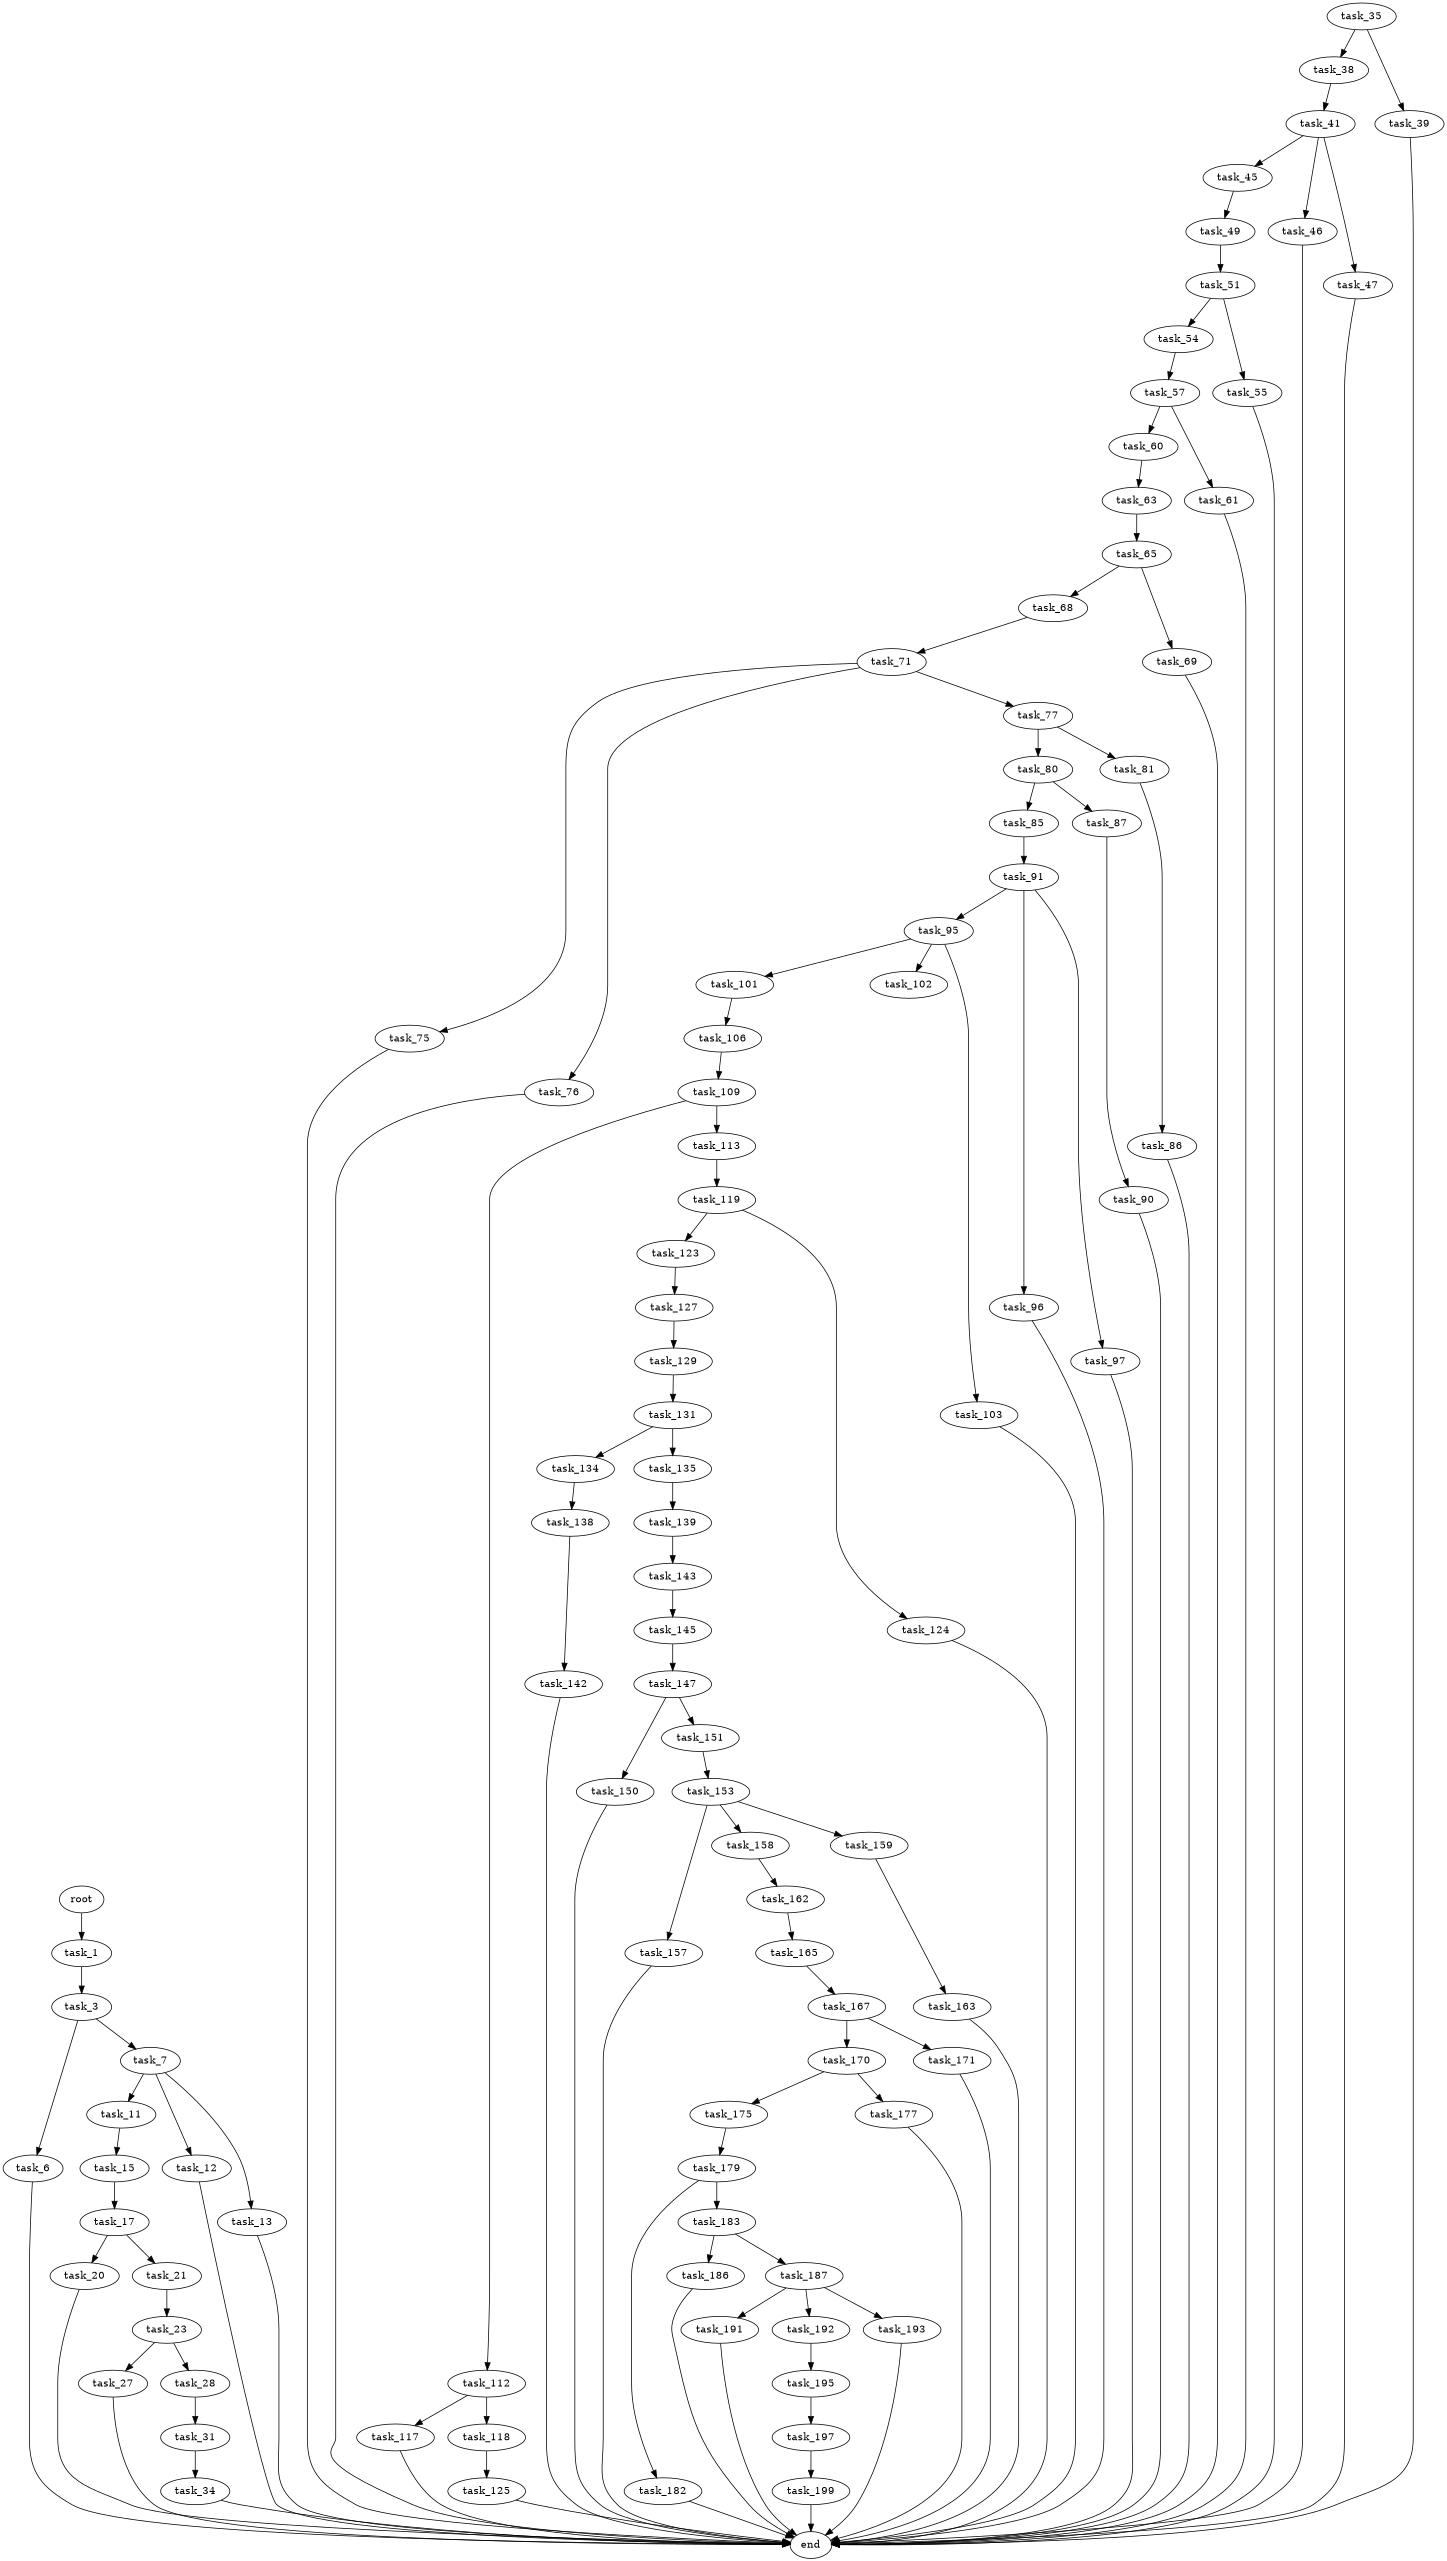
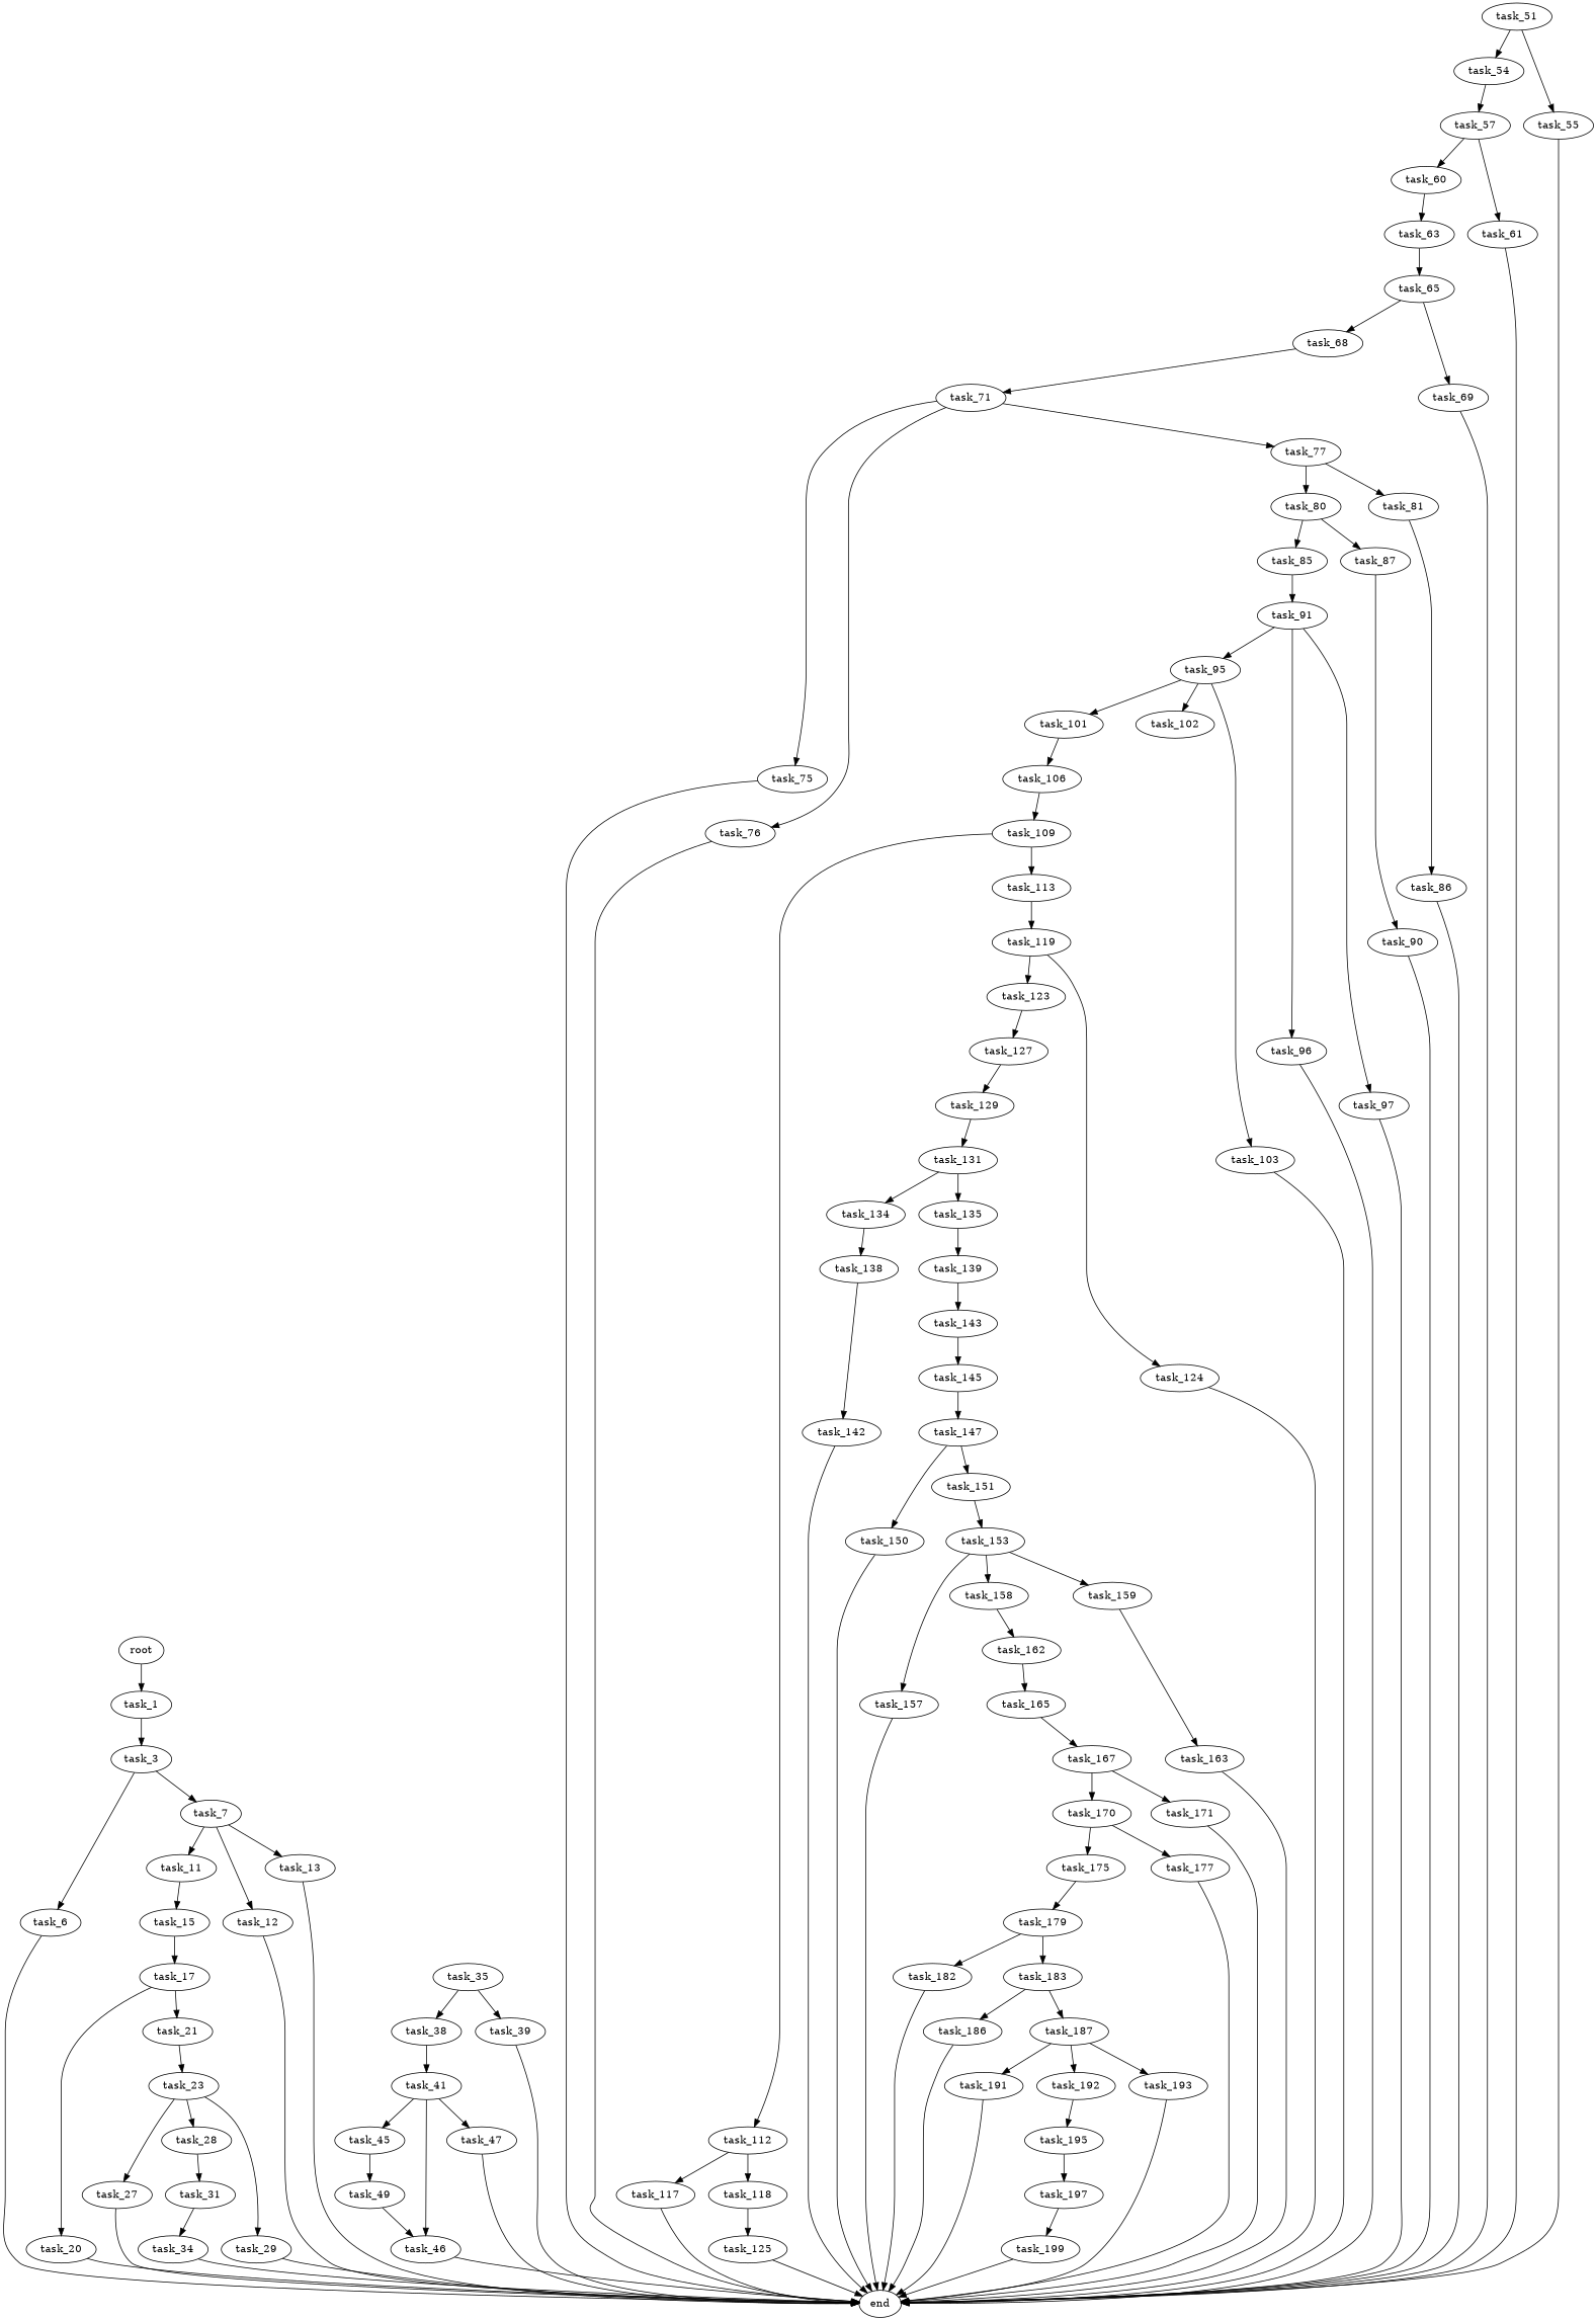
  digraph {
    root
    task_1
    task_3
    task_6
    task_7
    end
    task_11
    task_12
    task_13
    task_15
    task_17
    task_20
    task_21
    task_23
    task_27
    task_28
+   task_29
    task_31
    task_34
    task_35
    task_38
    task_39
    task_41
    task_45
    task_46
    task_47
    task_49
    task_51
    task_54
    task_55
    task_57
    task_60
    task_61
    task_63
    task_65
    task_68
    task_69
    task_71
    task_75
    task_76
    task_77
    task_80
    task_81
    task_85
    task_87
    task_86
    task_91
    task_90
    task_95
    task_96
    task_97
    task_101
    task_102
    task_103
    task_106
    task_109
    task_112
    task_113
    task_117
    task_118
    task_119
    task_125
    task_123
    task_124
    task_127
    task_129
    task_131
    task_134
    task_135
    task_138
    task_139
    task_142
    task_143
    task_145
    task_147
    task_150
    task_151
    task_153
    task_157
    task_158
    task_159
    task_162
    task_163
    task_165
    task_167
    task_170
    task_171
    task_175
    task_177
    task_179
    task_182
    task_183
    task_186
    task_187
    task_191
    task_192
    task_193
    task_195
    task_197
    task_199
    root -> task_1
    task_1 -> task_3
    task_3 -> task_6
    task_3 -> task_7
    task_6 -> end
    task_7 -> task_11
    task_7 -> task_12
    task_7 -> task_13
    task_11 -> task_15
    task_12 -> end
    task_13 -> end
    task_15 -> task_17
    task_17 -> task_20
    task_17 -> task_21
    task_20 -> end
    task_21 -> task_23
    task_23 -> task_27
    task_23 -> task_28
+   task_23 -> task_29
    task_27 -> end
    task_28 -> task_31
+   task_29 -> end
    task_31 -> task_34
    task_34 -> end
    task_35 -> task_38
    task_35 -> task_39
    task_38 -> task_41
    task_39 -> end
    task_41 -> task_45
    task_41 -> task_46
    task_41 -> task_47
    task_45 -> task_49
    task_46 -> end
    task_47 -> end
-   task_49 -> task_51
+   task_49 -> task_46
    task_51 -> task_54
    task_51 -> task_55
    task_54 -> task_57
    task_55 -> end
    task_57 -> task_60
    task_57 -> task_61
    task_60 -> task_63
    task_61 -> end
    task_63 -> task_65
    task_65 -> task_68
    task_65 -> task_69
    task_68 -> task_71
    task_69 -> end
    task_71 -> task_75
    task_71 -> task_76
    task_71 -> task_77
    task_75 -> end
    task_76 -> end
    task_77 -> task_80
    task_77 -> task_81
    task_80 -> task_85
    task_80 -> task_87
    task_81 -> task_86
    task_85 -> task_91
    task_87 -> task_90
    task_86 -> end
    task_91 -> task_95
    task_91 -> task_96
    task_91 -> task_97
    task_90 -> end
    task_95 -> task_101
    task_95 -> task_102
    task_95 -> task_103
    task_96 -> end
    task_97 -> end
    task_101 -> task_106
    task_103 -> end
    task_106 -> task_109
    task_109 -> task_112
    task_109 -> task_113
    task_112 -> task_117
    task_112 -> task_118
    task_113 -> task_119
    task_117 -> end
    task_118 -> task_125
    task_119 -> task_123
    task_119 -> task_124
    task_125 -> end
    task_123 -> task_127
    task_124 -> end
    task_127 -> task_129
    task_129 -> task_131
    task_131 -> task_134
    task_131 -> task_135
    task_134 -> task_138
    task_135 -> task_139
    task_138 -> task_142
    task_139 -> task_143
    task_142 -> end
    task_143 -> task_145
    task_145 -> task_147
    task_147 -> task_150
    task_147 -> task_151
    task_150 -> end
    task_151 -> task_153
    task_153 -> task_157
    task_153 -> task_158
    task_153 -> task_159
    task_157 -> end
    task_158 -> task_162
    task_159 -> task_163
    task_162 -> task_165
    task_163 -> end
    task_165 -> task_167
    task_167 -> task_170
    task_167 -> task_171
    task_170 -> task_175
    task_170 -> task_177
    task_171 -> end
    task_175 -> task_179
    task_177 -> end
    task_179 -> task_182
    task_179 -> task_183
    task_182 -> end
    task_183 -> task_186
    task_183 -> task_187
    task_186 -> end
    task_187 -> task_191
    task_187 -> task_192
    task_187 -> task_193
    task_191 -> end
    task_192 -> task_195
    task_193 -> end
    task_195 -> task_197
    task_197 -> task_199
    task_199 -> end
  }
